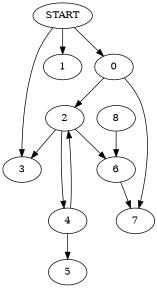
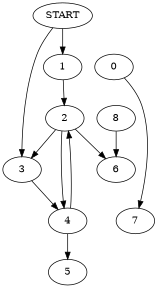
  digraph {
    n1 [label=START]
    1
    n3 [label=0]
    3
    2
    8
    6
    7
    4
    5
    n1 -> 1
-   n1 -> n3
    n1 -> 3
-   n3 -> 2
+   1 -> 2
    n3 -> 7
+   3 -> 4
    2 -> 3
    2 -> 6
    2 -> 4
    8 -> 6
-   6 -> 7
    4 -> 2
    4 -> 5
  }
